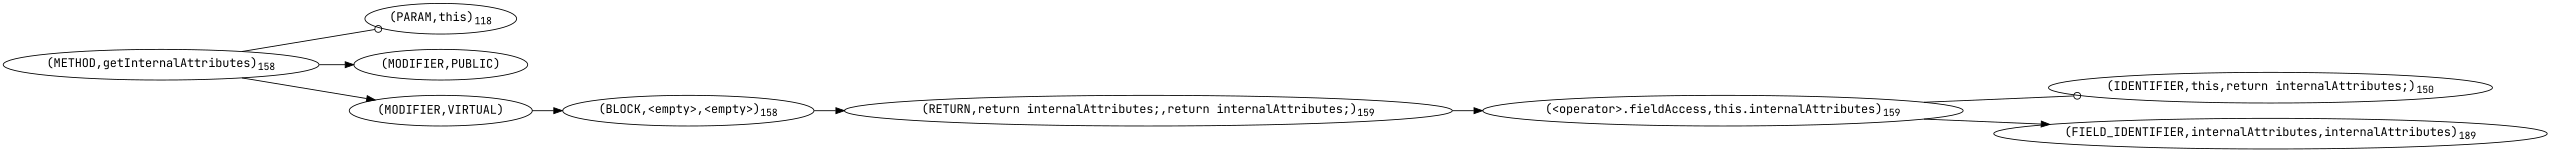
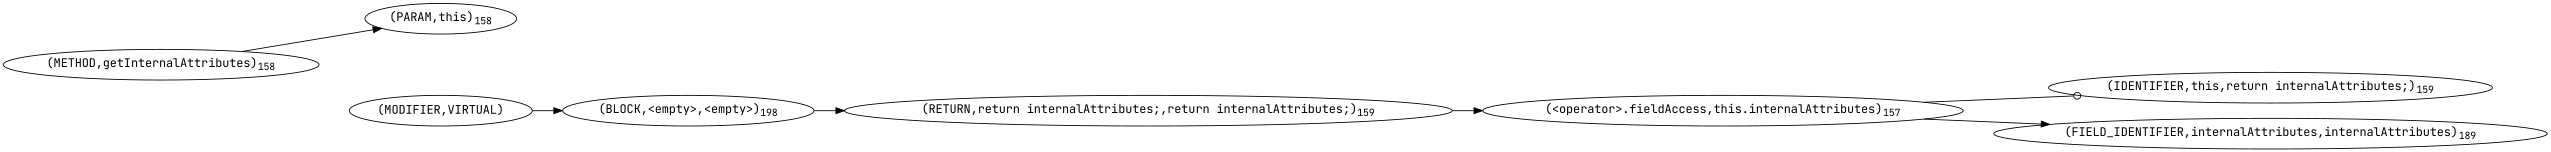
  digraph {
    fontname="JetBrains Mono"
    rankdir=LR
    node [fontname="JetBrains Mono"]
    edge [arrowhead=normal fontname="JetBrains Mono"]
    n1 [label=<(METHOD,getInternalAttributes)<SUB>158</SUB>>]
-   n2 [label=<(PARAM,this)<SUB>118</SUB>>]
-   n3 [label=<(MODIFIER,PUBLIC)>]
+   n2 [label=<(PARAM,this)<SUB>158</SUB>>]
    n4 [label=<(MODIFIER,VIRTUAL)>]
-   n5 [label=<(BLOCK,&lt;empty&gt;,&lt;empty&gt;)<SUB>158</SUB>>]
+   n5 [label=<(BLOCK,&lt;empty&gt;,&lt;empty&gt;)<SUB>198</SUB>>]
    n6 [label=<(RETURN,return internalAttributes;,return internalAttributes;)<SUB>159</SUB>>]
-   n7 [label=<(&lt;operator&gt;.fieldAccess,this.internalAttributes)<SUB>159</SUB>>]
-   n8 [label=<(IDENTIFIER,this,return internalAttributes;)<SUB>150</SUB>>]
+   n7 [label=<(&lt;operator&gt;.fieldAccess,this.internalAttributes)<SUB>157</SUB>>]
+   n8 [label=<(IDENTIFIER,this,return internalAttributes;)<SUB>159</SUB>>]
    n9 [label=<(FIELD_IDENTIFIER,internalAttributes,internalAttributes)<SUB>189</SUB>>]
-   n1 -> n2 [arrowhead=odot]
-   n1 -> n3
-   n1 -> n4
+   n1 -> n2
    n4 -> n5
    n5 -> n6
    n6 -> n7
    n7 -> n8 [arrowhead=odot]
    n7 -> n9
  }
